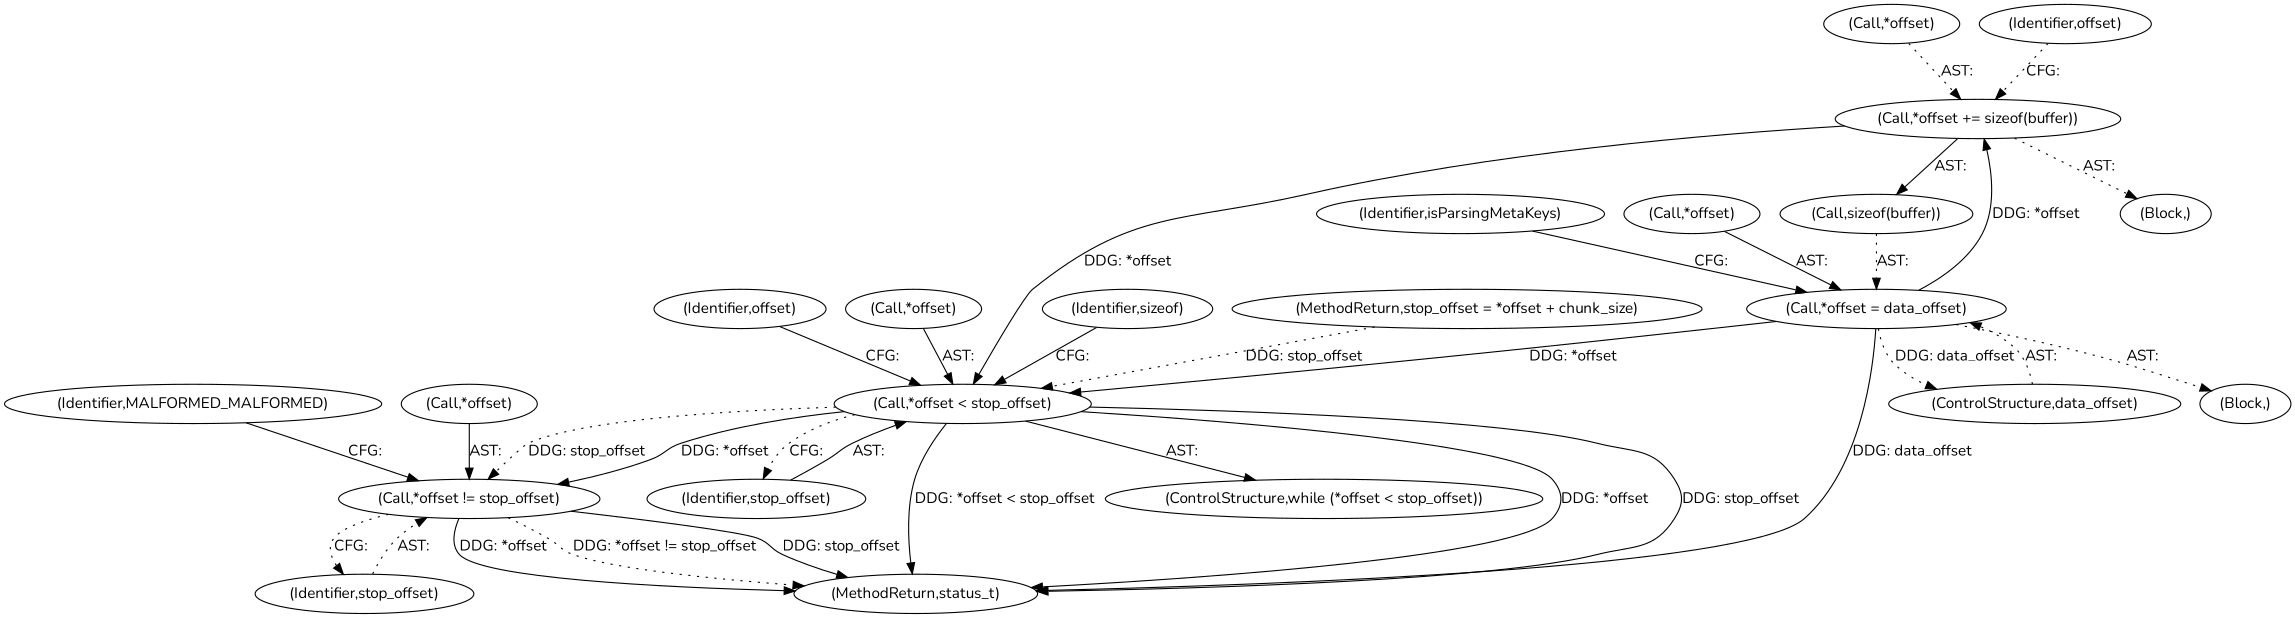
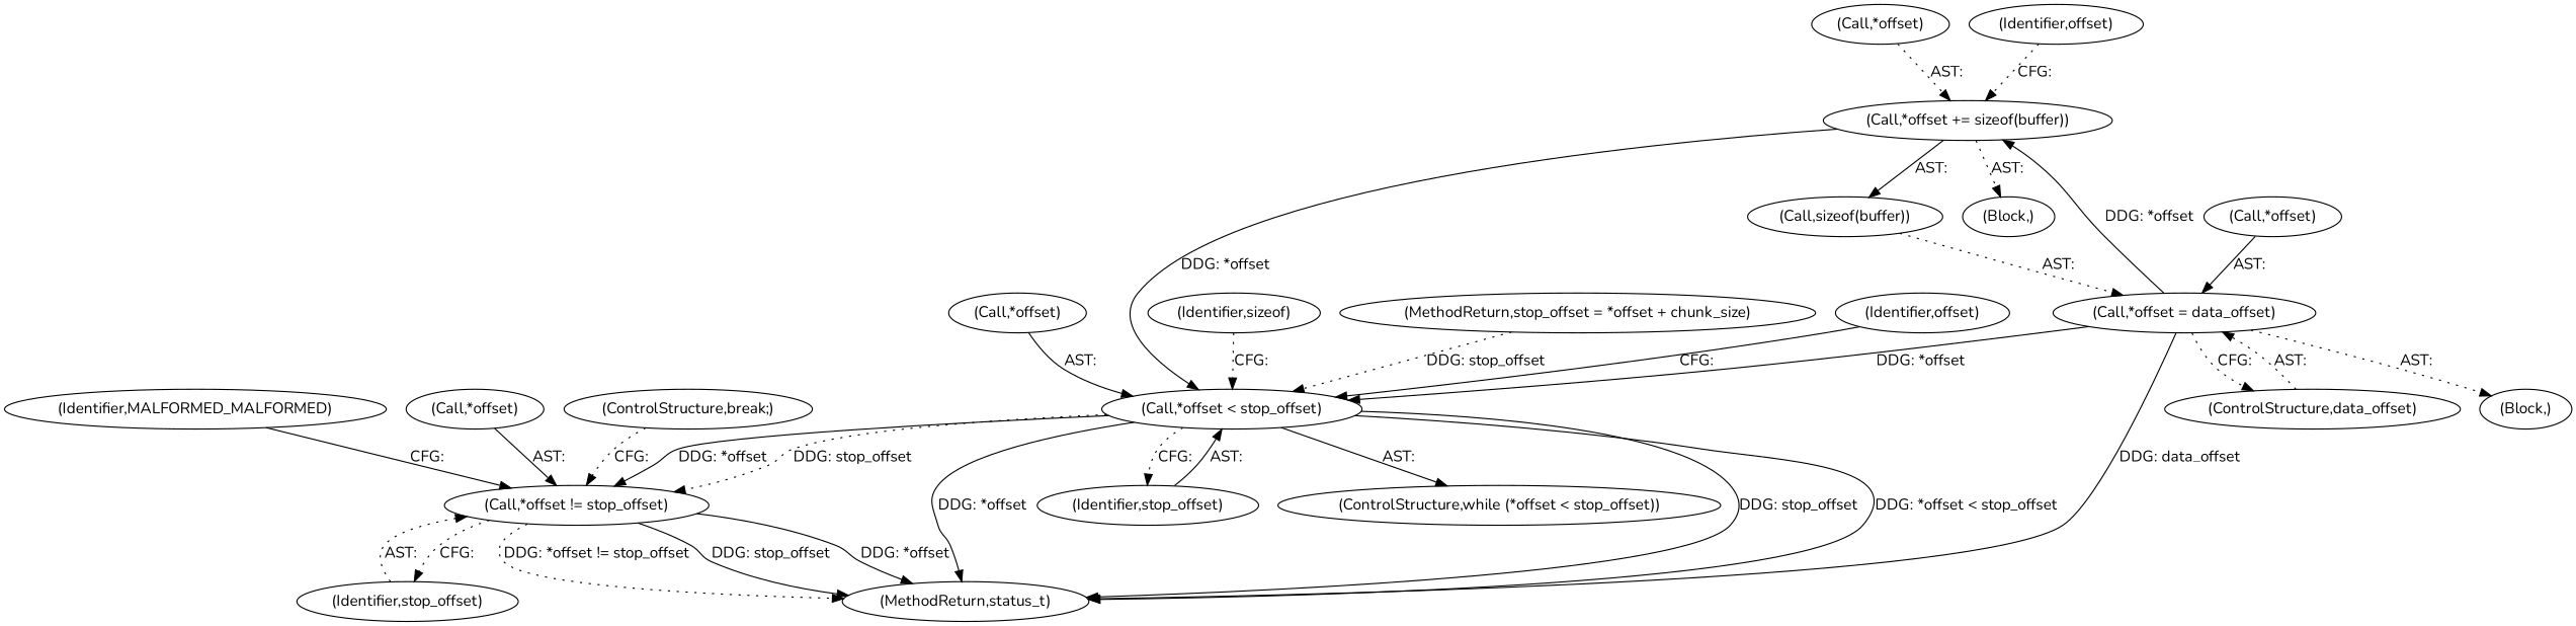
  digraph {
    fontname=Nunito
    node [fontname=Nunito]
    edge [fontname=Nunito style=solid]
    n1 [label="(Call,*offset += sizeof(buffer))"]
    n2 [label="(Call,*offset < stop_offset)"]
    n3 [label="(Block,)"]
    n4 [label="(Call,sizeof(buffer))"]
    n5 [label="(MethodReturn,status_t)"]
    n6 [label="(Call,*offset != stop_offset)"]
    n7 [label="(Identifier,stop_offset)"]
    n8 [label="(ControlStructure,while (*offset < stop_offset))"]
    n9 [label="(Call,*offset = data_offset)"]
    n10 [label="(ControlStructure,data_offset)"]
    n11 [label="(Block,)"]
    n12 [label="(Identifier,stop_offset)"]
    n13 [label="(Identifier,sizeof)"]
    n14 [label="(Call,*offset)"]
    n15 [label="(Call,*offset)"]
-   n17 [label="(Identifier,isParsingMetaKeys)"]
+   n16 [label="(ControlStructure,break;)"]
    n18 [label="(MethodReturn,stop_offset = *offset + chunk_size)"]
    n19 [label="(Identifier,MALFORMED_MALFORMED)"]
    n20 [label="(Identifier,offset)"]
    n21 [label="(Call,*offset)"]
    n22 [label="(Identifier,offset)"]
    n23 [label="(Call,*offset)"]
    n1 -> n2 [label="DDG: *offset"]
    n1 -> n3 [label="AST: " style=dotted]
    n1 -> n4 [label="AST: "]
    n2 -> n5 [label="DDG: stop_offset"]
    n2 -> n5 [label="DDG: *offset < stop_offset"]
    n2 -> n5 [label="DDG: *offset"]
    n2 -> n6 [label="DDG: *offset"]
    n2 -> n6 [label="DDG: stop_offset" style=dotted]
    n2 -> n7 [label="CFG: " style=dotted]
    n2 -> n8 [label="AST: "]
    n4 -> n9 [label="AST: " style=dotted]
    n6 -> n5 [label="DDG: *offset"]
    n6 -> n5 [label="DDG: *offset != stop_offset" style=dotted]
    n6 -> n5 [label="DDG: stop_offset"]
    n6 -> n12 [label="CFG: " style=dotted]
    n7 -> n2 [label="AST: "]
    n9 -> n1 [label="DDG: *offset"]
    n9 -> n2 [label="DDG: *offset"]
    n9 -> n5 [label="DDG: data_offset"]
-   n9 -> n10 [label="DDG: data_offset" style=dotted]
+   n9 -> n10 [label="CFG: " style=dotted]
    n9 -> n11 [label="AST: " style=dotted]
    n10 -> n9 [label="AST: " style=dotted]
    n12 -> n6 [label="AST: " style=dotted]
-   n13 -> n2 [label="CFG: "]
+   n13 -> n2 [label="CFG: " style=dotted]
    n14 -> n1 [label="AST: " style=dotted]
    n15 -> n6 [label="AST: "]
-   n17 -> n9 [label="CFG: "]
+   n16 -> n6 [label="CFG: " style=dotted]
    n18 -> n2 [label="DDG: stop_offset" style=dotted]
    n19 -> n6 [label="CFG: "]
    n20 -> n2 [label="CFG: "]
    n21 -> n9 [label="AST: "]
    n22 -> n1 [label="CFG: " style=dotted]
    n23 -> n2 [label="AST: "]
  }
